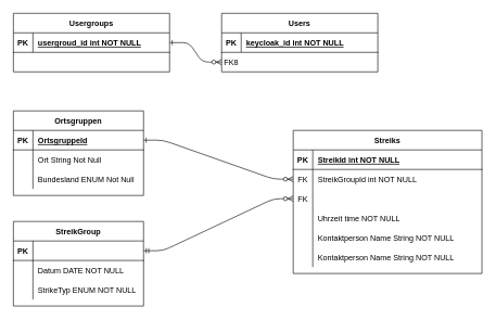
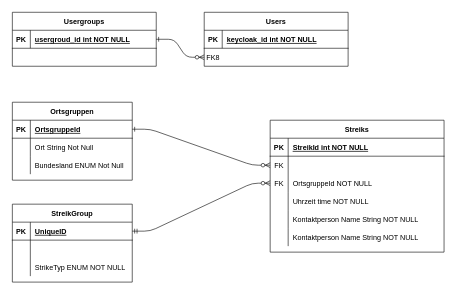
  <mxCell id="0" />
  <mxCell id="1" parent="0" />
  <mxCell id="2" value="" style="edgeStyle=entityRelationEdgeStyle;endArrow=ERzeroToMany;startArrow=ERone;endFill=1;startFill=0;" parent="1" source="10" target="7" edge="1"><mxGeometry width="100" height="100" relative="1" as="geometry"><mxPoint x="240" y="620" as="sourcePoint" /><mxPoint x="340" y="520" as="targetPoint" /></mxGeometry></mxCell>
  <mxCell id="3" value="Users" style="shape=table;startSize=30;container=1;collapsible=1;childLayout=tableLayout;fixedRows=1;rowLines=0;fontStyle=1;align=center;resizeLast=1;" parent="1" vertex="1"><mxGeometry x="340" y="20" width="240" height="90" as="geometry" /></mxCell>
  <mxCell id="4" value="" style="shape=partialRectangle;collapsible=0;dropTarget=0;pointerEvents=0;fillColor=none;points=[[0,0.5],[1,0.5]];portConstraint=eastwest;top=0;left=0;right=0;bottom=1;" parent="3" vertex="1"><mxGeometry y="30" width="240" height="30" as="geometry" /></mxCell>
  <mxCell id="5" value="PK" style="shape=partialRectangle;overflow=hidden;connectable=0;fillColor=none;top=0;left=0;bottom=0;right=0;fontStyle=1;" parent="4" vertex="1"><mxGeometry width="30" height="30" as="geometry" /></mxCell>
  <mxCell id="6" value="keycloak_id int NOT NULL " style="shape=partialRectangle;overflow=hidden;connectable=0;fillColor=none;top=0;left=0;bottom=0;right=0;align=left;spacingLeft=6;fontStyle=5;" parent="4" vertex="1"><mxGeometry x="30" width="210" height="30" as="geometry" /></mxCell>
  <mxCell id="7" value="" style="shape=partialRectangle;collapsible=0;dropTarget=0;pointerEvents=0;fillColor=none;points=[[0,0.5],[1,0.5]];portConstraint=eastwest;top=0;left=0;right=0;bottom=0;" parent="3" vertex="1"><mxGeometry y="60" width="240" height="30" as="geometry" /></mxCell>
  <mxCell id="8" value="FK8" style="shape=partialRectangle;overflow=hidden;connectable=0;fillColor=none;top=0;left=0;bottom=0;right=0;" parent="7" vertex="1"><mxGeometry width="30" height="30" as="geometry" /></mxCell>
  <mxCell id="9" value="Usergroups" style="shape=table;startSize=30;container=1;collapsible=1;childLayout=tableLayout;fixedRows=1;rowLines=0;fontStyle=1;align=center;resizeLast=1;" parent="1" vertex="1"><mxGeometry x="20" y="20" width="240" height="90" as="geometry" /></mxCell>
  <mxCell id="10" value="" style="shape=partialRectangle;collapsible=0;dropTarget=0;pointerEvents=0;fillColor=none;points=[[0,0.5],[1,0.5]];portConstraint=eastwest;top=0;left=0;right=0;bottom=1;" parent="9" vertex="1"><mxGeometry y="30" width="240" height="30" as="geometry" /></mxCell>
  <mxCell id="11" value="PK" style="shape=partialRectangle;overflow=hidden;connectable=0;fillColor=none;top=0;left=0;bottom=0;right=0;fontStyle=1;" parent="10" vertex="1"><mxGeometry width="30" height="30" as="geometry" /></mxCell>
  <mxCell id="12" value="usergroud_id int NOT NULL" style="shape=partialRectangle;overflow=hidden;connectable=0;fillColor=none;top=0;left=0;bottom=0;right=0;align=left;spacingLeft=6;fontStyle=5;" parent="10" vertex="1"><mxGeometry x="30" width="210" height="30" as="geometry" /></mxCell>
  <mxCell id="13" value="" style="shape=partialRectangle;collapsible=0;dropTarget=0;pointerEvents=0;fillColor=none;points=[[0,0.5],[1,0.5]];portConstraint=eastwest;top=0;left=0;right=0;bottom=0;" parent="9" vertex="1"><mxGeometry y="60" width="240" height="30" as="geometry" /></mxCell>
  <mxCell id="14" value="" style="shape=partialRectangle;overflow=hidden;connectable=0;fillColor=none;top=0;left=0;bottom=0;right=0;" parent="13" vertex="1"><mxGeometry width="30" height="30" as="geometry" /></mxCell>
  <mxCell id="15" value="StreikGroup" style="shape=table;startSize=30;container=1;collapsible=1;childLayout=tableLayout;fixedRows=1;rowLines=0;fontStyle=1;align=center;resizeLast=1;" vertex="1" parent="1"><mxGeometry x="20" y="340" width="200" height="130" as="geometry" /></mxCell>
  <mxCell id="16" value="" style="shape=partialRectangle;collapsible=0;dropTarget=0;pointerEvents=0;fillColor=none;top=0;left=0;bottom=1;right=0;points=[[0,0.5],[1,0.5]];portConstraint=eastwest;" vertex="1" parent="15"><mxGeometry y="30" width="200" height="30" as="geometry" /></mxCell>
  <mxCell id="17" value="PK" style="shape=partialRectangle;connectable=0;fillColor=none;top=0;left=0;bottom=0;right=0;fontStyle=1;overflow=hidden;" vertex="1" parent="16"><mxGeometry width="30" height="30" as="geometry" /></mxCell>
+ <mxCell id="18" value="UniqueID" style="shape=partialRectangle;connectable=0;fillColor=none;top=0;left=0;bottom=0;right=0;align=left;spacingLeft=6;fontStyle=5;overflow=hidden;" vertex="1" parent="16"><mxGeometry x="30" width="170" height="30" as="geometry" /></mxCell>
  <mxCell id="19" value="" style="shape=partialRectangle;collapsible=0;dropTarget=0;pointerEvents=0;fillColor=none;top=0;left=0;bottom=0;right=0;points=[[0,0.5],[1,0.5]];portConstraint=eastwest;" vertex="1" parent="15"><mxGeometry y="60" width="200" height="30" as="geometry" /></mxCell>
  <mxCell id="20" value="" style="shape=partialRectangle;connectable=0;fillColor=none;top=0;left=0;bottom=0;right=0;editable=1;overflow=hidden;" vertex="1" parent="19"><mxGeometry width="30" height="30" as="geometry" /></mxCell>
- <mxCell id="21" value="Datum DATE NOT NULL" style="shape=partialRectangle;connectable=0;fillColor=none;top=0;left=0;bottom=0;right=0;align=left;spacingLeft=6;overflow=hidden;" vertex="1" parent="19"><mxGeometry x="30" width="170" height="30" as="geometry" /></mxCell>
  <mxCell id="22" value="" style="shape=partialRectangle;collapsible=0;dropTarget=0;pointerEvents=0;fillColor=none;top=0;left=0;bottom=0;right=0;points=[[0,0.5],[1,0.5]];portConstraint=eastwest;" vertex="1" parent="15"><mxGeometry y="90" width="200" height="30" as="geometry" /></mxCell>
  <mxCell id="23" value="" style="shape=partialRectangle;connectable=0;fillColor=none;top=0;left=0;bottom=0;right=0;editable=1;overflow=hidden;" vertex="1" parent="22"><mxGeometry width="30" height="30" as="geometry" /></mxCell>
  <mxCell id="24" value="StrikeTyp ENUM NOT NULL" style="shape=partialRectangle;connectable=0;fillColor=none;top=0;left=0;bottom=0;right=0;align=left;spacingLeft=6;overflow=hidden;" vertex="1" parent="22"><mxGeometry x="30" width="170" height="30" as="geometry" /></mxCell>
  <mxCell id="25" value="Streiks" style="shape=table;startSize=30;container=1;collapsible=1;childLayout=tableLayout;fixedRows=1;rowLines=0;fontStyle=1;align=center;resizeLast=1;" vertex="1" parent="1"><mxGeometry x="450" y="200" width="290" height="220" as="geometry" /></mxCell>
  <mxCell id="26" value="" style="shape=partialRectangle;collapsible=0;dropTarget=0;pointerEvents=0;fillColor=none;top=0;left=0;bottom=1;right=0;points=[[0,0.5],[1,0.5]];portConstraint=eastwest;" vertex="1" parent="25"><mxGeometry y="30" width="290" height="30" as="geometry" /></mxCell>
  <mxCell id="27" value="PK" style="shape=partialRectangle;connectable=0;fillColor=none;top=0;left=0;bottom=0;right=0;fontStyle=1;overflow=hidden;" vertex="1" parent="26"><mxGeometry width="30" height="30" as="geometry" /></mxCell>
  <mxCell id="28" value="StreikId int NOT NULL" style="shape=partialRectangle;connectable=0;fillColor=none;top=0;left=0;bottom=0;right=0;align=left;spacingLeft=6;fontStyle=5;overflow=hidden;" vertex="1" parent="26"><mxGeometry x="30" width="260" height="30" as="geometry" /></mxCell>
  <mxCell id="29" value="" style="shape=partialRectangle;collapsible=0;dropTarget=0;pointerEvents=0;fillColor=none;top=0;left=0;bottom=0;right=0;points=[[0,0.5],[1,0.5]];portConstraint=eastwest;" vertex="1" parent="25"><mxGeometry y="60" width="290" height="30" as="geometry" /></mxCell>
  <mxCell id="30" value="FK" style="shape=partialRectangle;connectable=0;fillColor=none;top=0;left=0;bottom=0;right=0;fontStyle=0;overflow=hidden;" vertex="1" parent="29"><mxGeometry width="30" height="30" as="geometry" /></mxCell>
- <mxCell id="31" value="StreikGroupId int NOT NULL" style="shape=partialRectangle;connectable=0;fillColor=none;top=0;left=0;bottom=0;right=0;align=left;spacingLeft=6;fontStyle=0;overflow=hidden;" vertex="1" parent="29"><mxGeometry x="30" width="260" height="30" as="geometry" /></mxCell>
  <mxCell id="32" value="" style="shape=partialRectangle;collapsible=0;dropTarget=0;pointerEvents=0;fillColor=none;top=0;left=0;bottom=0;right=0;points=[[0,0.5],[1,0.5]];portConstraint=eastwest;" vertex="1" parent="25"><mxGeometry y="90" width="290" height="30" as="geometry" /></mxCell>
  <mxCell id="33" value="FK" style="shape=partialRectangle;connectable=0;fillColor=none;top=0;left=0;bottom=0;right=0;fontStyle=0;overflow=hidden;" vertex="1" parent="32"><mxGeometry width="30" height="30" as="geometry" /></mxCell>
+ <mxCell id="34" value="OrtsgruppeId NOT NULL" style="shape=partialRectangle;connectable=0;fillColor=none;top=0;left=0;bottom=0;right=0;align=left;spacingLeft=6;fontStyle=0;overflow=hidden;" vertex="1" parent="32"><mxGeometry x="30" width="260" height="30" as="geometry" /></mxCell>
  <mxCell id="35" value="" style="shape=partialRectangle;collapsible=0;dropTarget=0;pointerEvents=0;fillColor=none;top=0;left=0;bottom=0;right=0;points=[[0,0.5],[1,0.5]];portConstraint=eastwest;" vertex="1" parent="25"><mxGeometry y="120" width="290" height="30" as="geometry" /></mxCell>
  <mxCell id="36" value="" style="shape=partialRectangle;connectable=0;fillColor=none;top=0;left=0;bottom=0;right=0;editable=1;overflow=hidden;" vertex="1" parent="35"><mxGeometry width="30" height="30" as="geometry" /></mxCell>
  <mxCell id="37" value="Uhrzeit time NOT NULL" style="shape=partialRectangle;connectable=0;fillColor=none;top=0;left=0;bottom=0;right=0;align=left;spacingLeft=6;overflow=hidden;" vertex="1" parent="35"><mxGeometry x="30" width="260" height="30" as="geometry" /></mxCell>
  <mxCell id="38" value="" style="shape=partialRectangle;collapsible=0;dropTarget=0;pointerEvents=0;fillColor=none;top=0;left=0;bottom=0;right=0;points=[[0,0.5],[1,0.5]];portConstraint=eastwest;" vertex="1" parent="25"><mxGeometry y="150" width="290" height="30" as="geometry" /></mxCell>
  <mxCell id="39" value="" style="shape=partialRectangle;connectable=0;fillColor=none;top=0;left=0;bottom=0;right=0;editable=1;overflow=hidden;" vertex="1" parent="38"><mxGeometry width="30" height="30" as="geometry" /></mxCell>
  <mxCell id="40" value="Kontaktperson Name String NOT NULL" style="shape=partialRectangle;connectable=0;fillColor=none;top=0;left=0;bottom=0;right=0;align=left;spacingLeft=6;overflow=hidden;" vertex="1" parent="38"><mxGeometry x="30" width="260" height="30" as="geometry" /></mxCell>
  <mxCell id="41" value="" style="shape=partialRectangle;collapsible=0;dropTarget=0;pointerEvents=0;fillColor=none;top=0;left=0;bottom=0;right=0;points=[[0,0.5],[1,0.5]];portConstraint=eastwest;" vertex="1" parent="25"><mxGeometry y="180" width="290" height="30" as="geometry" /></mxCell>
  <mxCell id="42" value="" style="shape=partialRectangle;connectable=0;fillColor=none;top=0;left=0;bottom=0;right=0;editable=1;overflow=hidden;" vertex="1" parent="41"><mxGeometry width="30" height="30" as="geometry" /></mxCell>
  <mxCell id="43" value="Kontaktperson Name String NOT NULL" style="shape=partialRectangle;connectable=0;fillColor=none;top=0;left=0;bottom=0;right=0;align=left;spacingLeft=6;overflow=hidden;" vertex="1" parent="41"><mxGeometry x="30" width="260" height="30" as="geometry" /></mxCell>
  <mxCell id="44" value="Ortsgruppen" style="shape=table;startSize=30;container=1;collapsible=1;childLayout=tableLayout;fixedRows=1;rowLines=0;fontStyle=1;align=center;resizeLast=1;" vertex="1" parent="1"><mxGeometry x="20" y="170" width="200" height="130" as="geometry" /></mxCell>
  <mxCell id="45" value="" style="shape=partialRectangle;collapsible=0;dropTarget=0;pointerEvents=0;fillColor=none;top=0;left=0;bottom=1;right=0;points=[[0,0.5],[1,0.5]];portConstraint=eastwest;" vertex="1" parent="44"><mxGeometry y="30" width="200" height="30" as="geometry" /></mxCell>
  <mxCell id="46" value="PK" style="shape=partialRectangle;connectable=0;fillColor=none;top=0;left=0;bottom=0;right=0;fontStyle=1;overflow=hidden;" vertex="1" parent="45"><mxGeometry width="30" height="30" as="geometry" /></mxCell>
  <mxCell id="47" value="OrtsgruppeId" style="shape=partialRectangle;connectable=0;fillColor=none;top=0;left=0;bottom=0;right=0;align=left;spacingLeft=6;fontStyle=5;overflow=hidden;" vertex="1" parent="45"><mxGeometry x="30" width="170" height="30" as="geometry" /></mxCell>
  <mxCell id="48" value="" style="shape=partialRectangle;collapsible=0;dropTarget=0;pointerEvents=0;fillColor=none;top=0;left=0;bottom=0;right=0;points=[[0,0.5],[1,0.5]];portConstraint=eastwest;" vertex="1" parent="44"><mxGeometry y="60" width="200" height="30" as="geometry" /></mxCell>
  <mxCell id="49" value="" style="shape=partialRectangle;connectable=0;fillColor=none;top=0;left=0;bottom=0;right=0;editable=1;overflow=hidden;" vertex="1" parent="48"><mxGeometry width="30" height="30" as="geometry" /></mxCell>
  <mxCell id="50" value="Ort String Not Null" style="shape=partialRectangle;connectable=0;fillColor=none;top=0;left=0;bottom=0;right=0;align=left;spacingLeft=6;overflow=hidden;" vertex="1" parent="48"><mxGeometry x="30" width="170" height="30" as="geometry" /></mxCell>
  <mxCell id="51" value="" style="shape=partialRectangle;collapsible=0;dropTarget=0;pointerEvents=0;fillColor=none;top=0;left=0;bottom=0;right=0;points=[[0,0.5],[1,0.5]];portConstraint=eastwest;" vertex="1" parent="44"><mxGeometry y="90" width="200" height="30" as="geometry" /></mxCell>
  <mxCell id="52" value="" style="shape=partialRectangle;connectable=0;fillColor=none;top=0;left=0;bottom=0;right=0;editable=1;overflow=hidden;" vertex="1" parent="51"><mxGeometry width="30" height="30" as="geometry" /></mxCell>
  <mxCell id="53" value="Bundesland ENUM Not Null" style="shape=partialRectangle;connectable=0;fillColor=none;top=0;left=0;bottom=0;right=0;align=left;spacingLeft=6;overflow=hidden;" vertex="1" parent="51"><mxGeometry x="30" width="170" height="30" as="geometry" /></mxCell>
  <mxCell id="54" value="" style="edgeStyle=entityRelationEdgeStyle;fontSize=12;html=1;endArrow=ERzeroToMany;startArrow=ERmandOne;entryX=0;entryY=0.5;entryDx=0;entryDy=0;exitX=1;exitY=0.5;exitDx=0;exitDy=0;" edge="1" parent="1" source="16" target="32"><mxGeometry width="100" height="100" relative="1" as="geometry"><mxPoint x="230" y="400" as="sourcePoint" /><mxPoint x="330" y="300" as="targetPoint" /></mxGeometry></mxCell>
  <mxCell id="55" value="" style="edgeStyle=entityRelationEdgeStyle;endArrow=ERzeroToMany;startArrow=ERone;endFill=1;startFill=0;exitX=1;exitY=0.5;exitDx=0;exitDy=0;entryX=0;entryY=0.5;entryDx=0;entryDy=0;" edge="1" parent="1" source="45" target="29"><mxGeometry width="100" height="100" relative="1" as="geometry"><mxPoint x="250" y="200" as="sourcePoint" /><mxPoint x="330" y="230" as="targetPoint" /></mxGeometry></mxCell>
